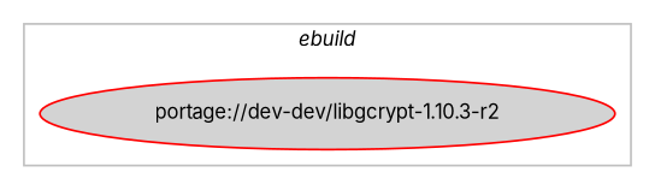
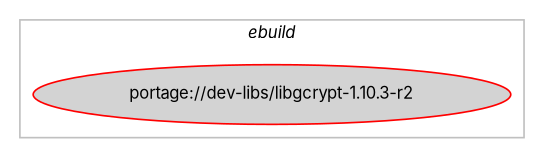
  digraph {
    compound=true
    concentrate=true
    fontname=Inter
    fontsize=10
    newrank=true
    rankdir=LR
    ranksep=1.5
-   n1 [color=red fontname=Inter fontsize=10 label="portage://dev-dev/libgcrypt-1.10.3-r2" width=4 style=filled fillcolor=lightgrey]
+   n1 [color=red fontname=Inter fontsize=10 label="portage://dev-libs/libgcrypt-1.10.3-r2" width=4 style=filled fillcolor=lightgrey]
    subgraph cluster_1 {
      color=gray
      label=<<i>ebuild</i>>
      n1
    }
    subgraph cluster_2 {
      color=gray
      label=<<i>dependencies</i>>
      subgraph cluster_3 {
        color=gray
        fillcolor="#eeeeee"
        label=<<i>compile</i>>
        style=filled
      }
      subgraph cluster_4 {
        color=gray
        fillcolor="#eeeeee"
        label=<<i>compile and run</i>>
        style=filled
      }
      subgraph cluster_5 {
        color=gray
        fillcolor="#eeeeee"
        label=<<i>run</i>>
        style=filled
      }
    }
    subgraph cluster_6 {
      color=gray
      label=<<i>candidates</i>>
      rank=same
    }
  }
